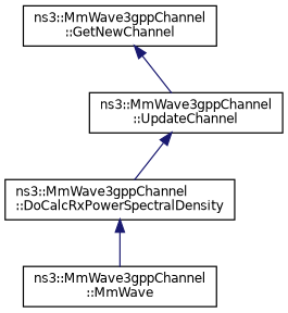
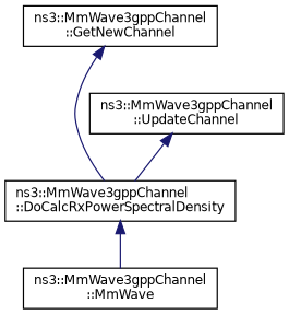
  digraph {
    rankdir=TB
    node [color=black fillcolor=white fontname=Helvetica fontsize=10 shape=record style=filled]
    edge [color=midnightblue dir=back fontname=Helvetica fontsize=10 labelfontname=Helvetica labelfontsize=10 style=solid]
    n1 [height=0.2 label="ns3::MmWave3gppChannel\l::GetNewChannel" width=0.4]
    n2 [height=0.2 label="ns3::MmWave3gppChannel\l::DoCalcRxPowerSpectralDensity" width=0.4]
    n3 [height=0.2 label="ns3::MmWave3gppChannel\l::UpdateChannel" width=0.4]
    n4 [height=0.2 label="ns3::MmWave3gppChannel\l::MmWave" width=0.4]
-   n1 -> n3
+   n1 -> n2
    n2 -> n4
    n3 -> n2
  }
